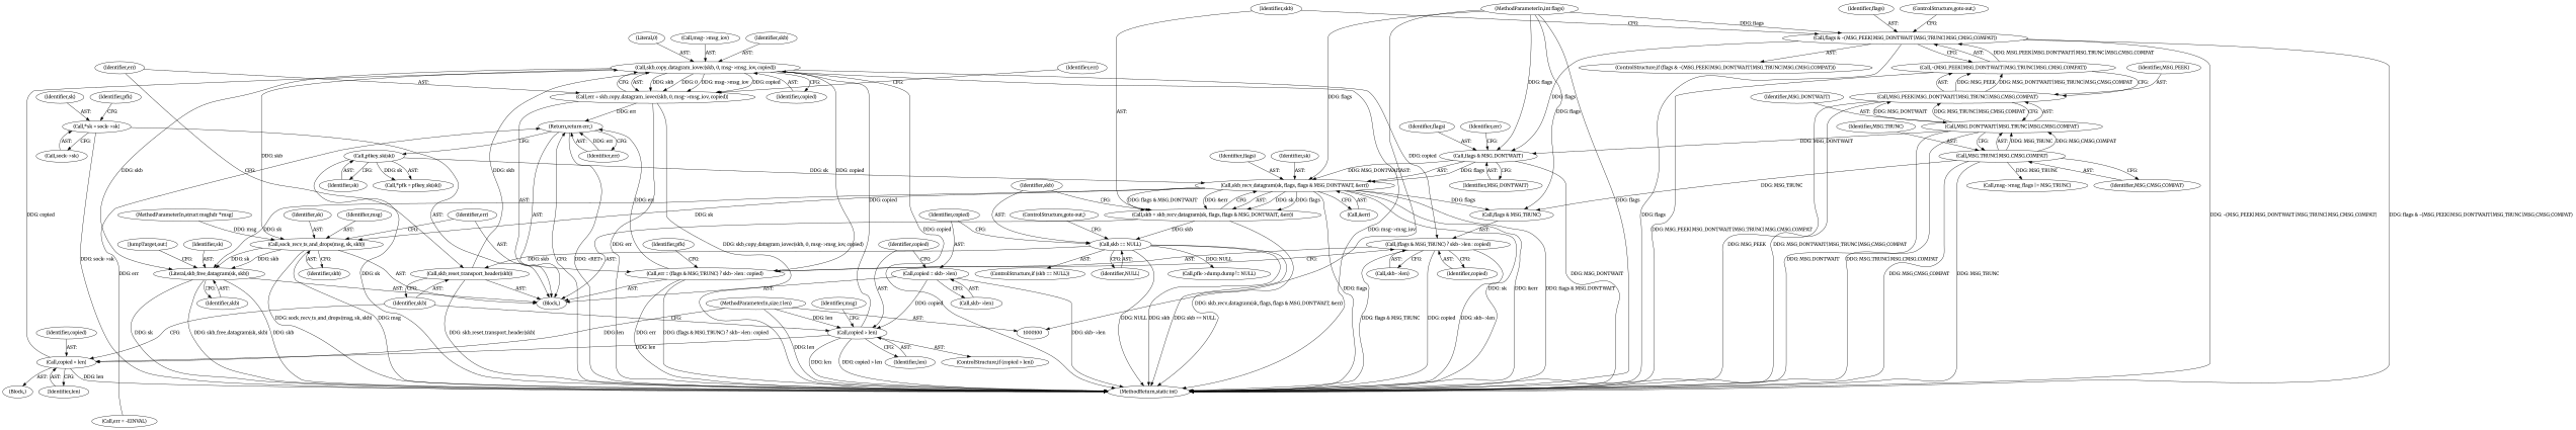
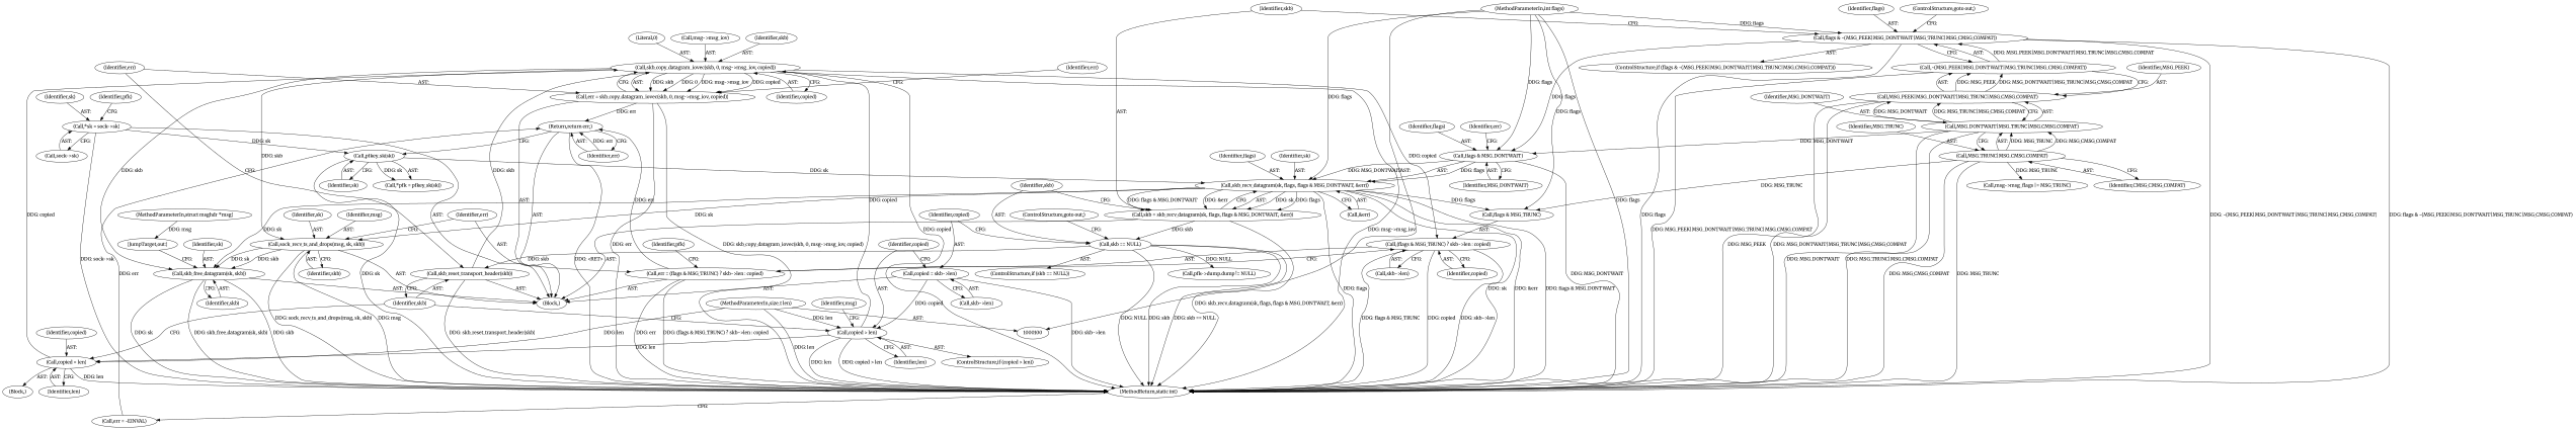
  digraph {
    fontname=Merriweather
    node [fontname=Merriweather]
    edge [fontname=Merriweather]
    n1 [label="(Call,skb_copy_datagram_iovec(skb, 0, msg->msg_iov, copied))"]
    n2 [label="(Call,err = skb_copy_datagram_iovec(skb, 0, msg->msg_iov, copied))"]
    n3 [label="(Call,sock_recv_ts_and_drops(msg, sk, skb))"]
-   n4 [label="(Literal,skb_free_datagram(sk, skb))"]
+   n4 [label="(Call,skb_free_datagram(sk, skb))"]
    n5 [label="(Call,err = (flags & MSG_TRUNC) ? skb->len : copied)"]
    n6 [label="(Call,(flags & MSG_TRUNC) ? skb->len : copied)"]
    n7 [label="(Identifier,copied)"]
    n8 [label="(MethodReturn,static int)"]
    n9 [label="(Block,)"]
    n10 [label="(Return,return err;)"]
    n11 [label="(Identifier,skb)"]
    n12 [label="(Identifier,skb)"]
    n13 [label="(Call,skb->len)"]
    n14 [label="(Identifier,copied)"]
    n15 [label="(Call,skb_reset_transport_header(skb))"]
    n16 [label="(Identifier,skb)"]
    n17 [label="(Call,copied > len)"]
    n18 [label="(Call,copied = len)"]
    n19 [label="(Call,skb == NULL)"]
    n20 [label="(Call,pfk->dump.dump != NULL)"]
    n21 [label="(ControlStructure,if (skb == NULL))"]
-   n22 [label="(Identifier,NULL)"]
    n23 [label="(Call,skb = skb_recv_datagram(sk, flags, flags & MSG_DONTWAIT, &err))"]
    n24 [label="(Call,skb_recv_datagram(sk, flags, flags & MSG_DONTWAIT, &err))"]
    n25 [label="(Call,flags & MSG_TRUNC)"]
    n26 [label="(Call,&err)"]
    n27 [label="(Call,pfkey_sk(sk))"]
    n28 [label="(Call,*pfk = pfkey_sk(sk))"]
    n29 [label="(Identifier,sk)"]
    n30 [label="(Call,*sk = sock->sk)"]
    n31 [label="(Call,sock->sk)"]
    n32 [label="(Call,flags & MSG_DONTWAIT)"]
    n33 [label="(Identifier,MSG_DONTWAIT)"]
    n34 [label="(Call,flags & ~(MSG_PEEK|MSG_DONTWAIT|MSG_TRUNC|MSG_CMSG_COMPAT))"]
    n35 [label="(Call,~(MSG_PEEK|MSG_DONTWAIT|MSG_TRUNC|MSG_CMSG_COMPAT))"]
    n36 [label="(ControlStructure,if (flags & ~(MSG_PEEK|MSG_DONTWAIT|MSG_TRUNC|MSG_CMSG_COMPAT)))"]
    n37 [label="(Call,MSG_PEEK|MSG_DONTWAIT|MSG_TRUNC|MSG_CMSG_COMPAT)"]
    n38 [label="(MethodParameterIn,int flags)"]
    1000100
    n40 [label="(Call,MSG_DONTWAIT|MSG_TRUNC|MSG_CMSG_COMPAT)"]
    n41 [label="(Call,MSG_TRUNC|MSG_CMSG_COMPAT)"]
    n42 [label="(Call,msg->msg_flags |= MSG_TRUNC)"]
-   n43 [label="(Identifier,MSG_CMSG_COMPAT)"]
+   n43 [label="(Identifier,CMSG_CMSG_COMPAT)"]
    n44 [label="(Identifier,len)"]
    n45 [label="(ControlStructure,if (copied > len))"]
    n46 [label="(Block,)"]
    n47 [label="(Identifier,len)"]
    n48 [label="(Call,copied = skb->len)"]
    n49 [label="(Call,skb->len)"]
    n50 [label="(MethodParameterIn,size_t len)"]
    n51 [label="(Identifier,err)"]
    n52 [label="(Identifier,skb)"]
    n53 [label="(Identifier,skb)"]
    n54 [label="(Identifier,MSG_PEEK)"]
    n55 [label="(Identifier,copied)"]
    n56 [label="(MethodParameterIn,struct msghdr *msg)"]
    n57 [label="(Identifier,pfk)"]
    n58 [label="(Identifier,MSG_DONTWAIT)"]
    n59 [label="(JumpTarget,out:)"]
    n60 [label="(Identifier,flags)"]
    n61 [label="(Identifier,pfk)"]
    n62 [label="(Identifier,MSG_TRUNC)"]
    n63 [label="(Identifier,sk)"]
    n64 [label="(Identifier,err)"]
    n65 [label="(Identifier,err)"]
    n66 [label="(Identifier,flags)"]
    n67 [label="(Literal,0)"]
    n68 [label="(Identifier,msg)"]
    n69 [label="(Identifier,sk)"]
    n70 [label="(Identifier,copied)"]
    n71 [label="(Identifier,sk)"]
    n72 [label="(ControlStructure,goto out;)"]
    n73 [label="(Identifier,sk)"]
    n74 [label="(Call,msg->msg_iov)"]
    n75 [label="(Identifier,skb)"]
    n76 [label="(Identifier,flags)"]
    n77 [label="(Identifier,msg)"]
    n78 [label="(Identifier,err)"]
    n79 [label="(Call,err = -EINVAL)"]
    n80 [label="(Identifier,err)"]
    n81 [label="(Identifier,copied)"]
    n82 [label="(ControlStructure,goto out;)"]
    n1 -> n2 [label="AST: "]
    n1 -> n2 [label="DDG: skb"]
    n1 -> n2 [label="DDG: 0"]
    n1 -> n2 [label="DDG: msg->msg_iov"]
    n1 -> n2 [label="DDG: copied"]
    n1 -> n3 [label="DDG: skb"]
    n1 -> n4 [label="DDG: skb"]
-   n1 -> n5 [label="DDG: copied"]
    n1 -> n6 [label="DDG: copied"]
    n1 -> n7 [label="CFG: "]
    n1 -> n8 [label="DDG: copied"]
    n1 -> n8 [label="DDG: msg->msg_iov"]
    n2 -> n1 [label="CFG: "]
    n2 -> n8 [label="DDG: err"]
    n2 -> n8 [label="DDG: skb_copy_datagram_iovec(skb, 0, msg->msg_iov, copied)"]
    n2 -> n9 [label="AST: "]
    n2 -> n10 [label="DDG: err"]
    n3 -> n4 [label="DDG: sk"]
    n3 -> n4 [label="DDG: skb"]
    n3 -> n8 [label="DDG: msg"]
    n3 -> n8 [label="DDG: sock_recv_ts_and_drops(msg, sk, skb)"]
    n3 -> n9 [label="AST: "]
    n3 -> n11 [label="CFG: "]
    n4 -> n8 [label="DDG: skb_free_datagram(sk, skb)"]
    n4 -> n8 [label="DDG: skb"]
    n4 -> n8 [label="DDG: sk"]
    n4 -> n9 [label="AST: "]
    n4 -> n12 [label="CFG: "]
    n5 -> n6 [label="CFG: "]
    n5 -> n8 [label="DDG: (flags & MSG_TRUNC) ? skb->len : copied"]
    n5 -> n8 [label="DDG: err"]
    n5 -> n9 [label="AST: "]
    n5 -> n10 [label="DDG: err"]
    n6 -> n5 [label="AST: "]
    n6 -> n8 [label="DDG: skb->len"]
    n6 -> n8 [label="DDG: flags & MSG_TRUNC"]
    n6 -> n8 [label="DDG: copied"]
    n6 -> n13 [label="CFG: "]
    n6 -> n14 [label="CFG: "]
    n7 -> n1 [label="AST: "]
-   n8 -> n10 [label="CFG: "]
+   n8 -> n79 [label="CFG: "]
    n10 -> n8 [label="DDG: <RET>"]
    n10 -> n9 [label="AST: "]
    n10 -> n27 [label="CFG: "]
    n10 -> n51 [label="CFG: "]
    n11 -> n3 [label="AST: "]
    n12 -> n4 [label="AST: "]
    n13 -> n6 [label="AST: "]
    n14 -> n6 [label="AST: "]
    n15 -> n1 [label="DDG: skb"]
    n15 -> n8 [label="DDG: skb_reset_transport_header(skb)"]
    n15 -> n9 [label="AST: "]
    n15 -> n16 [label="CFG: "]
    n16 -> n15 [label="AST: "]
    n16 -> n17 [label="CFG: "]
    n16 -> n18 [label="CFG: "]
    n17 -> n1 [label="DDG: copied"]
    n17 -> n8 [label="DDG: len"]
    n17 -> n8 [label="DDG: copied > len"]
    n17 -> n18 [label="DDG: len"]
    n17 -> n44 [label="CFG: "]
    n17 -> n45 [label="AST: "]
    n18 -> n1 [label="DDG: copied"]
    n18 -> n8 [label="DDG: len"]
    n18 -> n46 [label="AST: "]
    n18 -> n47 [label="CFG: "]
    n19 -> n8 [label="DDG: skb"]
    n19 -> n8 [label="DDG: skb == NULL"]
    n19 -> n8 [label="DDG: NULL"]
    n19 -> n15 [label="DDG: skb"]
    n19 -> n20 [label="DDG: NULL"]
    n19 -> n21 [label="AST: "]
-   n19 -> n22 [label="CFG: "]
-   n22 -> n19 [label="AST: "]
    n23 -> n8 [label="DDG: skb_recv_datagram(sk, flags, flags & MSG_DONTWAIT, &err)"]
    n23 -> n9 [label="AST: "]
    n23 -> n19 [label="DDG: skb"]
    n23 -> n24 [label="CFG: "]
    n24 -> n3 [label="DDG: sk"]
    n24 -> n4 [label="DDG: sk"]
    n24 -> n8 [label="DDG: flags & MSG_DONTWAIT"]
    n24 -> n8 [label="DDG: flags"]
    n24 -> n8 [label="DDG: sk"]
    n24 -> n8 [label="DDG: &err"]
    n24 -> n23 [label="AST: "]
    n24 -> n23 [label="DDG: sk"]
    n24 -> n23 [label="DDG: flags"]
    n24 -> n23 [label="DDG: flags & MSG_DONTWAIT"]
    n24 -> n23 [label="DDG: &err"]
    n24 -> n25 [label="DDG: flags"]
    n24 -> n26 [label="CFG: "]
    n25 -> n6 [label="AST: "]
    n26 -> n24 [label="AST: "]
    n27 -> n8 [label="DDG: sk"]
    n27 -> n24 [label="DDG: sk"]
    n27 -> n28 [label="AST: "]
    n27 -> n28 [label="DDG: sk"]
    n27 -> n29 [label="CFG: "]
    n29 -> n27 [label="AST: "]
    n30 -> n8 [label="DDG: sock->sk"]
    n30 -> n9 [label="AST: "]
+   n30 -> n27 [label="DDG: sk"]
    n30 -> n31 [label="CFG: "]
    n31 -> n30 [label="AST: "]
    n32 -> n8 [label="DDG: MSG_DONTWAIT"]
    n32 -> n24 [label="AST: "]
    n32 -> n24 [label="DDG: flags"]
    n32 -> n24 [label="DDG: MSG_DONTWAIT"]
    n32 -> n33 [label="CFG: "]
    n33 -> n32 [label="AST: "]
    n34 -> n8 [label="DDG: ~(MSG_PEEK|MSG_DONTWAIT|MSG_TRUNC|MSG_CMSG_COMPAT)"]
    n34 -> n8 [label="DDG: flags & ~(MSG_PEEK|MSG_DONTWAIT|MSG_TRUNC|MSG_CMSG_COMPAT)"]
    n34 -> n8 [label="DDG: flags"]
    n34 -> n32 [label="DDG: flags"]
    n34 -> n35 [label="CFG: "]
    n34 -> n36 [label="AST: "]
    n35 -> n8 [label="DDG: MSG_PEEK|MSG_DONTWAIT|MSG_TRUNC|MSG_CMSG_COMPAT"]
    n35 -> n34 [label="AST: "]
    n35 -> n34 [label="DDG: MSG_PEEK|MSG_DONTWAIT|MSG_TRUNC|MSG_CMSG_COMPAT"]
    n35 -> n37 [label="CFG: "]
    n37 -> n8 [label="DDG: MSG_PEEK"]
    n37 -> n8 [label="DDG: MSG_DONTWAIT|MSG_TRUNC|MSG_CMSG_COMPAT"]
    n37 -> n35 [label="AST: "]
    n37 -> n35 [label="DDG: MSG_PEEK"]
    n37 -> n35 [label="DDG: MSG_DONTWAIT|MSG_TRUNC|MSG_CMSG_COMPAT"]
    n37 -> n40 [label="CFG: "]
    n38 -> n8 [label="DDG: flags"]
    n38 -> n24 [label="DDG: flags"]
    n38 -> n25 [label="DDG: flags"]
    n38 -> n32 [label="DDG: flags"]
    n38 -> n34 [label="DDG: flags"]
    n38 -> 1000100 [label="AST: "]
    n40 -> n8 [label="DDG: MSG_DONTWAIT"]
    n40 -> n8 [label="DDG: MSG_TRUNC|MSG_CMSG_COMPAT"]
    n40 -> n32 [label="DDG: MSG_DONTWAIT"]
    n40 -> n37 [label="AST: "]
    n40 -> n37 [label="DDG: MSG_DONTWAIT"]
    n40 -> n37 [label="DDG: MSG_TRUNC|MSG_CMSG_COMPAT"]
    n40 -> n41 [label="CFG: "]
    n41 -> n8 [label="DDG: MSG_TRUNC"]
    n41 -> n8 [label="DDG: MSG_CMSG_COMPAT"]
    n41 -> n25 [label="DDG: MSG_TRUNC"]
    n41 -> n40 [label="AST: "]
    n41 -> n40 [label="DDG: MSG_TRUNC"]
    n41 -> n40 [label="DDG: MSG_CMSG_COMPAT"]
    n41 -> n42 [label="DDG: MSG_TRUNC"]
    n41 -> n43 [label="CFG: "]
    n43 -> n41 [label="AST: "]
    n44 -> n17 [label="AST: "]
    n47 -> n18 [label="AST: "]
    n48 -> n8 [label="DDG: skb->len"]
    n48 -> n9 [label="AST: "]
    n48 -> n17 [label="DDG: copied"]
    n48 -> n49 [label="CFG: "]
    n49 -> n48 [label="AST: "]
    n50 -> n8 [label="DDG: len"]
    n50 -> n17 [label="DDG: len"]
    n50 -> n18 [label="DDG: len"]
    n50 -> 1000100 [label="AST: "]
    n51 -> n10 [label="AST: "]
    n51 -> n10 [label="DDG: err"]
    n52 -> n1 [label="AST: "]
    n53 -> n19 [label="AST: "]
    n53 -> n23 [label="CFG: "]
    n54 -> n37 [label="AST: "]
    n55 -> n17 [label="AST: "]
    n55 -> n48 [label="CFG: "]
-   n56 -> n3 [label="DDG: msg"]
+   n56 -> n59 [label="DDG: msg"]
    n57 -> n5 [label="CFG: "]
    n58 -> n40 [label="AST: "]
    n59 -> n4 [label="CFG: "]
    n60 -> n32 [label="AST: "]
    n61 -> n30 [label="CFG: "]
    n62 -> n41 [label="AST: "]
    n63 -> n24 [label="AST: "]
    n64 -> n2 [label="AST: "]
    n64 -> n15 [label="CFG: "]
    n65 -> n3 [label="CFG: "]
    n65 -> n5 [label="AST: "]
    n66 -> n24 [label="AST: "]
    n67 -> n1 [label="AST: "]
    n68 -> n3 [label="AST: "]
    n69 -> n3 [label="AST: "]
    n70 -> n18 [label="AST: "]
    n71 -> n4 [label="AST: "]
    n72 -> n34 [label="CFG: "]
    n73 -> n30 [label="AST: "]
    n74 -> n1 [label="AST: "]
    n75 -> n23 [label="AST: "]
    n75 -> n34 [label="CFG: "]
    n76 -> n34 [label="AST: "]
    n77 -> n17 [label="CFG: "]
    n78 -> n2 [label="CFG: "]
    n79 -> n10 [label="DDG: err"]
    n80 -> n32 [label="CFG: "]
    n81 -> n19 [label="CFG: "]
    n81 -> n48 [label="AST: "]
    n82 -> n19 [label="CFG: "]
  }
